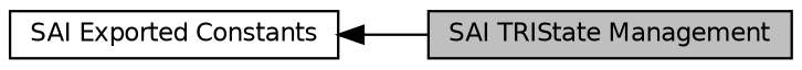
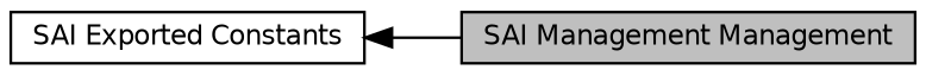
  digraph {
    rankdir=LR
    node [color=black fontname=Helvetica fontsize=10 shape=record style=filled]
-   n1 [fillcolor=grey75 fontcolor=black height=0.2 label="SAI TRIState Management" width=0.4]
+   n1 [fillcolor=grey75 fontcolor=black height=0.2 label="SAI Management Management" width=0.4]
    n2 [fillcolor=white height=0.2 label="SAI Exported Constants" width=0.4]
    n2 -> n1 [dir=back fontname=Helvetica fontsize=10 labelfontname=Helvetica labelfontsize=10 shape=plaintext style=solid]
  }
